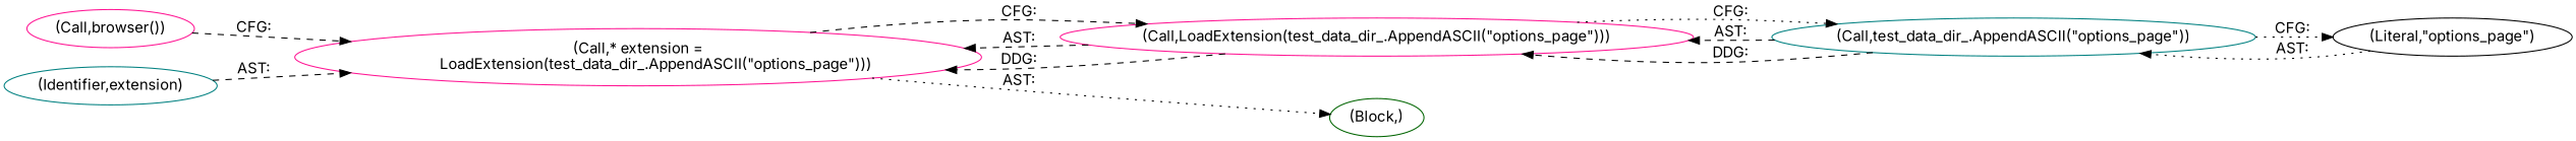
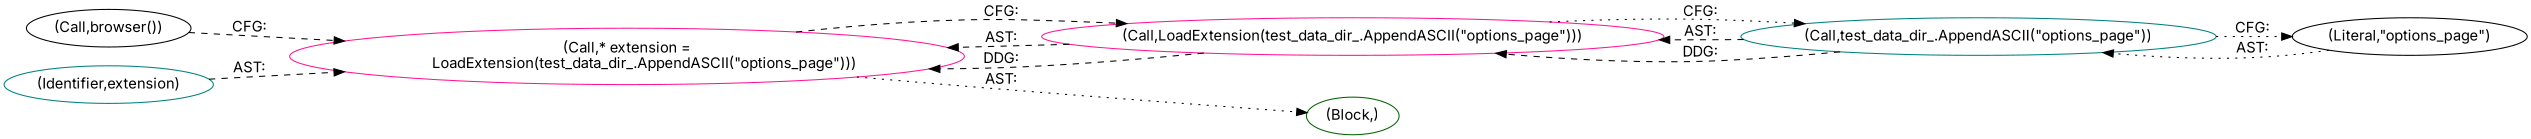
  digraph {
    fontname=Inter
    rankdir=LR
    node [color=deeppink fontname=Inter]
    edge [fontname=Inter style=dashed]
    n1 [label="(Call,* extension =\n         LoadExtension(test_data_dir_.AppendASCII(\"options_page\")))"]
    n2 [label="(Call,LoadExtension(test_data_dir_.AppendASCII(\"options_page\")))"]
    n3 [color=darkgreen label="(Block,)"]
    n4 [color=teal label="(Call,test_data_dir_.AppendASCII(\"options_page\"))"]
    n5 [color=black label="(Literal,\"options_page\")"]
-   n6 [label="(Call,browser())"]
+   n6 [color=black label="(Call,browser())"]
    n7 [color=teal label="(Identifier,extension)"]
    n1 -> n2 [label="CFG: "]
    n1 -> n3 [label="AST: " style=dotted]
    n2 -> n1 [label="AST: "]
    n2 -> n1 [label="DDG: "]
    n2 -> n4 [label="CFG: " style=dotted]
    n4 -> n2 [label="AST: "]
    n4 -> n2 [label="DDG: "]
    n4 -> n5 [label="CFG: " style=dotted]
    n5 -> n4 [label="AST: " style=dotted]
    n6 -> n1 [label="CFG: "]
    n7 -> n1 [label="AST: "]
  }
